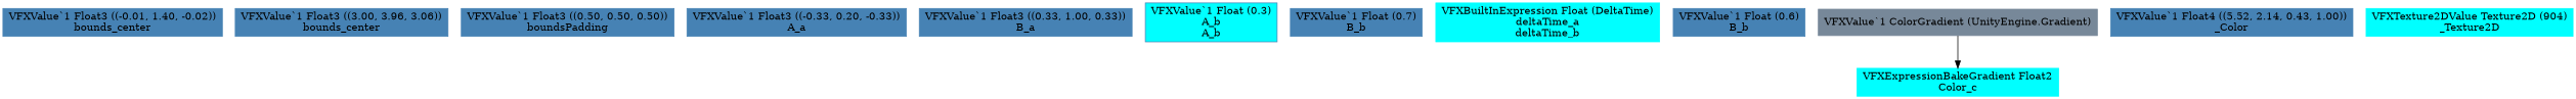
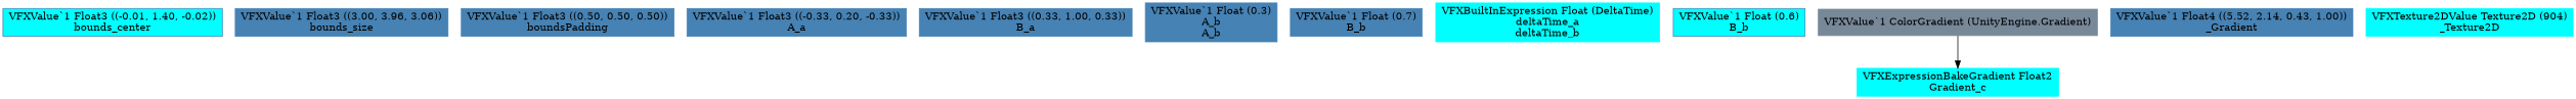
  digraph {
    node [color=steelblue shape=box style=filled]
-   n1 [label="VFXValue`1 Float3 ((-0.01, 1.40, -0.02))\nbounds_center"]
-   n2 [label="VFXValue`1 Float3 ((3.00, 3.96, 3.06))\nbounds_center"]
+   n1 [label="VFXValue`1 Float3 ((-0.01, 1.40, -0.02))\nbounds_center" fillcolor=cyan]
+   n2 [label="VFXValue`1 Float3 ((3.00, 3.96, 3.06))\nbounds_size"]
    n3 [label="VFXValue`1 Float3 ((0.50, 0.50, 0.50))\nboundsPadding"]
    n4 [label="VFXValue`1 Float3 ((-0.33, 0.20, -0.33))\nA_a"]
    n5 [label="VFXValue`1 Float3 ((0.33, 1.00, 0.33))\nB_a"]
-   n6 [label="VFXValue`1 Float (0.3)\nA_b\nA_b" fillcolor=cyan]
+   n6 [label="VFXValue`1 Float (0.3)\nA_b\nA_b"]
    n7 [label="VFXValue`1 Float (0.7)\nB_b"]
    n8 [color=cyan label="VFXBuiltInExpression Float (DeltaTime)\ndeltaTime_a\ndeltaTime_b"]
-   n9 [label="VFXValue`1 Float (0.6)\nB_b"]
-   n10 [color=cyan label="VFXExpressionBakeGradient Float2\nColor_c"]
+   n9 [label="VFXValue`1 Float (0.6)\nB_b" fillcolor=cyan]
+   n10 [color=cyan label="VFXExpressionBakeGradient Float2\nGradient_c"]
    n11 [color=lightslategray label="VFXValue`1 ColorGradient (UnityEngine.Gradient)"]
-   n12 [label="VFXValue`1 Float4 ((5.52, 2.14, 0.43, 1.00))\n_Color"]
+   n12 [label="VFXValue`1 Float4 ((5.52, 2.14, 0.43, 1.00))\n_Gradient"]
    n13 [color=cyan label="VFXTexture2DValue Texture2D (904)\n_Texture2D"]
    n11 -> n10
  }
